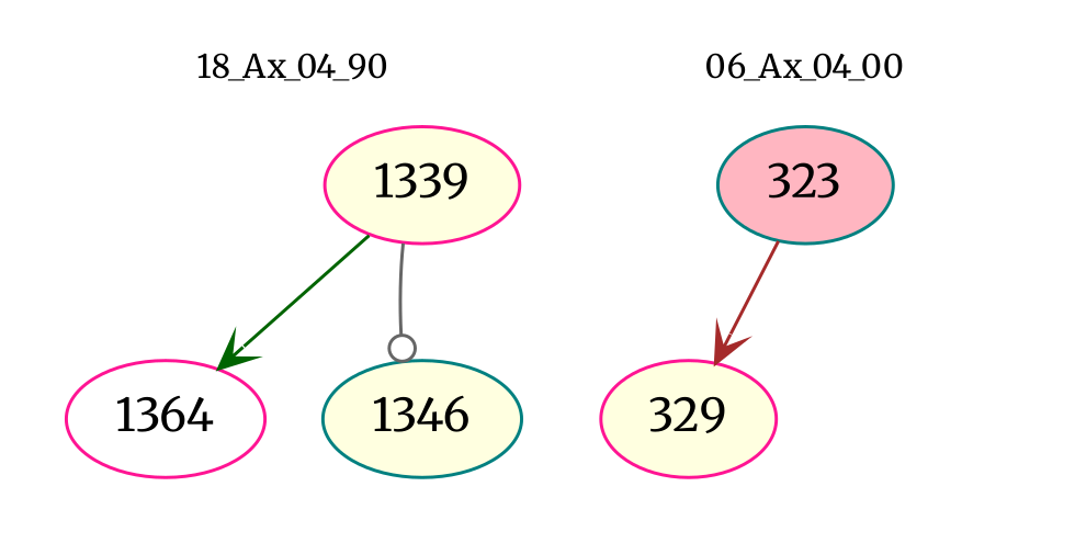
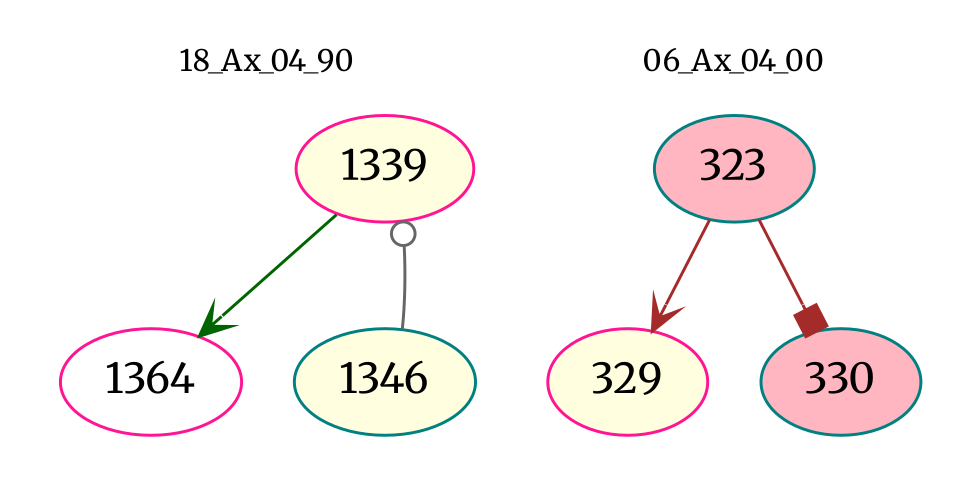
  digraph {
    fontname=Merriweather
    node [color=deeppink fillcolor=lightyellow fontname=Merriweather style=filled]
    edge [arrowhead=vee color=brown fontname=Merriweather]
    n1 [label=1339]
    n2 [fillcolor=white label=1364]
    n3 [color=teal label=1346]
    n4 [color=teal fillcolor=lightpink label=323]
    n5 [label=329]
+   n6 [color=teal fillcolor=lightpink label=330]
    subgraph cluster_1 {
      color=white
      fontsize=10
      label="18_Ax_04_90"
      n1
      n2
      n3
    }
    subgraph cluster_2 {
      color=white
      fontsize=10
      label="06_Ax_04_00"
      n4
      n5
+     n6
    }
    n1 -> n2 [color=darkgreen]
-   n1 -> n3 [arrowhead=odot color=gray40]
+   n3 -> n1 [arrowhead=odot color=gray40]
    n4 -> n5
+   n4 -> n6 [arrowhead=box]
  }
